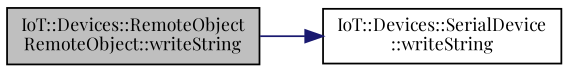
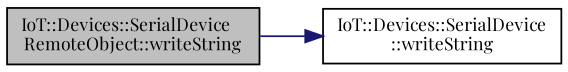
  digraph {
    rankdir=LR
    fontname="Playfair Display"
    node [color=black fontname="Playfair Display" fontsize=10 shape=record style=filled]
-   n1 [fillcolor=grey75 fontcolor=black height=0.2 label="IoT::Devices::RemoteObject\lRemoteObject::writeString" width=0.4]
+   n1 [fillcolor=grey75 fontcolor=black height=0.2 label="IoT::Devices::SerialDevice\lRemoteObject::writeString" width=0.4]
    n2 [fillcolor=white height=0.2 label="IoT::Devices::SerialDevice\l::writeString" width=0.4]
    n1 -> n2 [color=midnightblue fontname="Playfair Display" fontsize=10 labelfontname=Helvetica labelfontsize=10 style=solid]
  }
